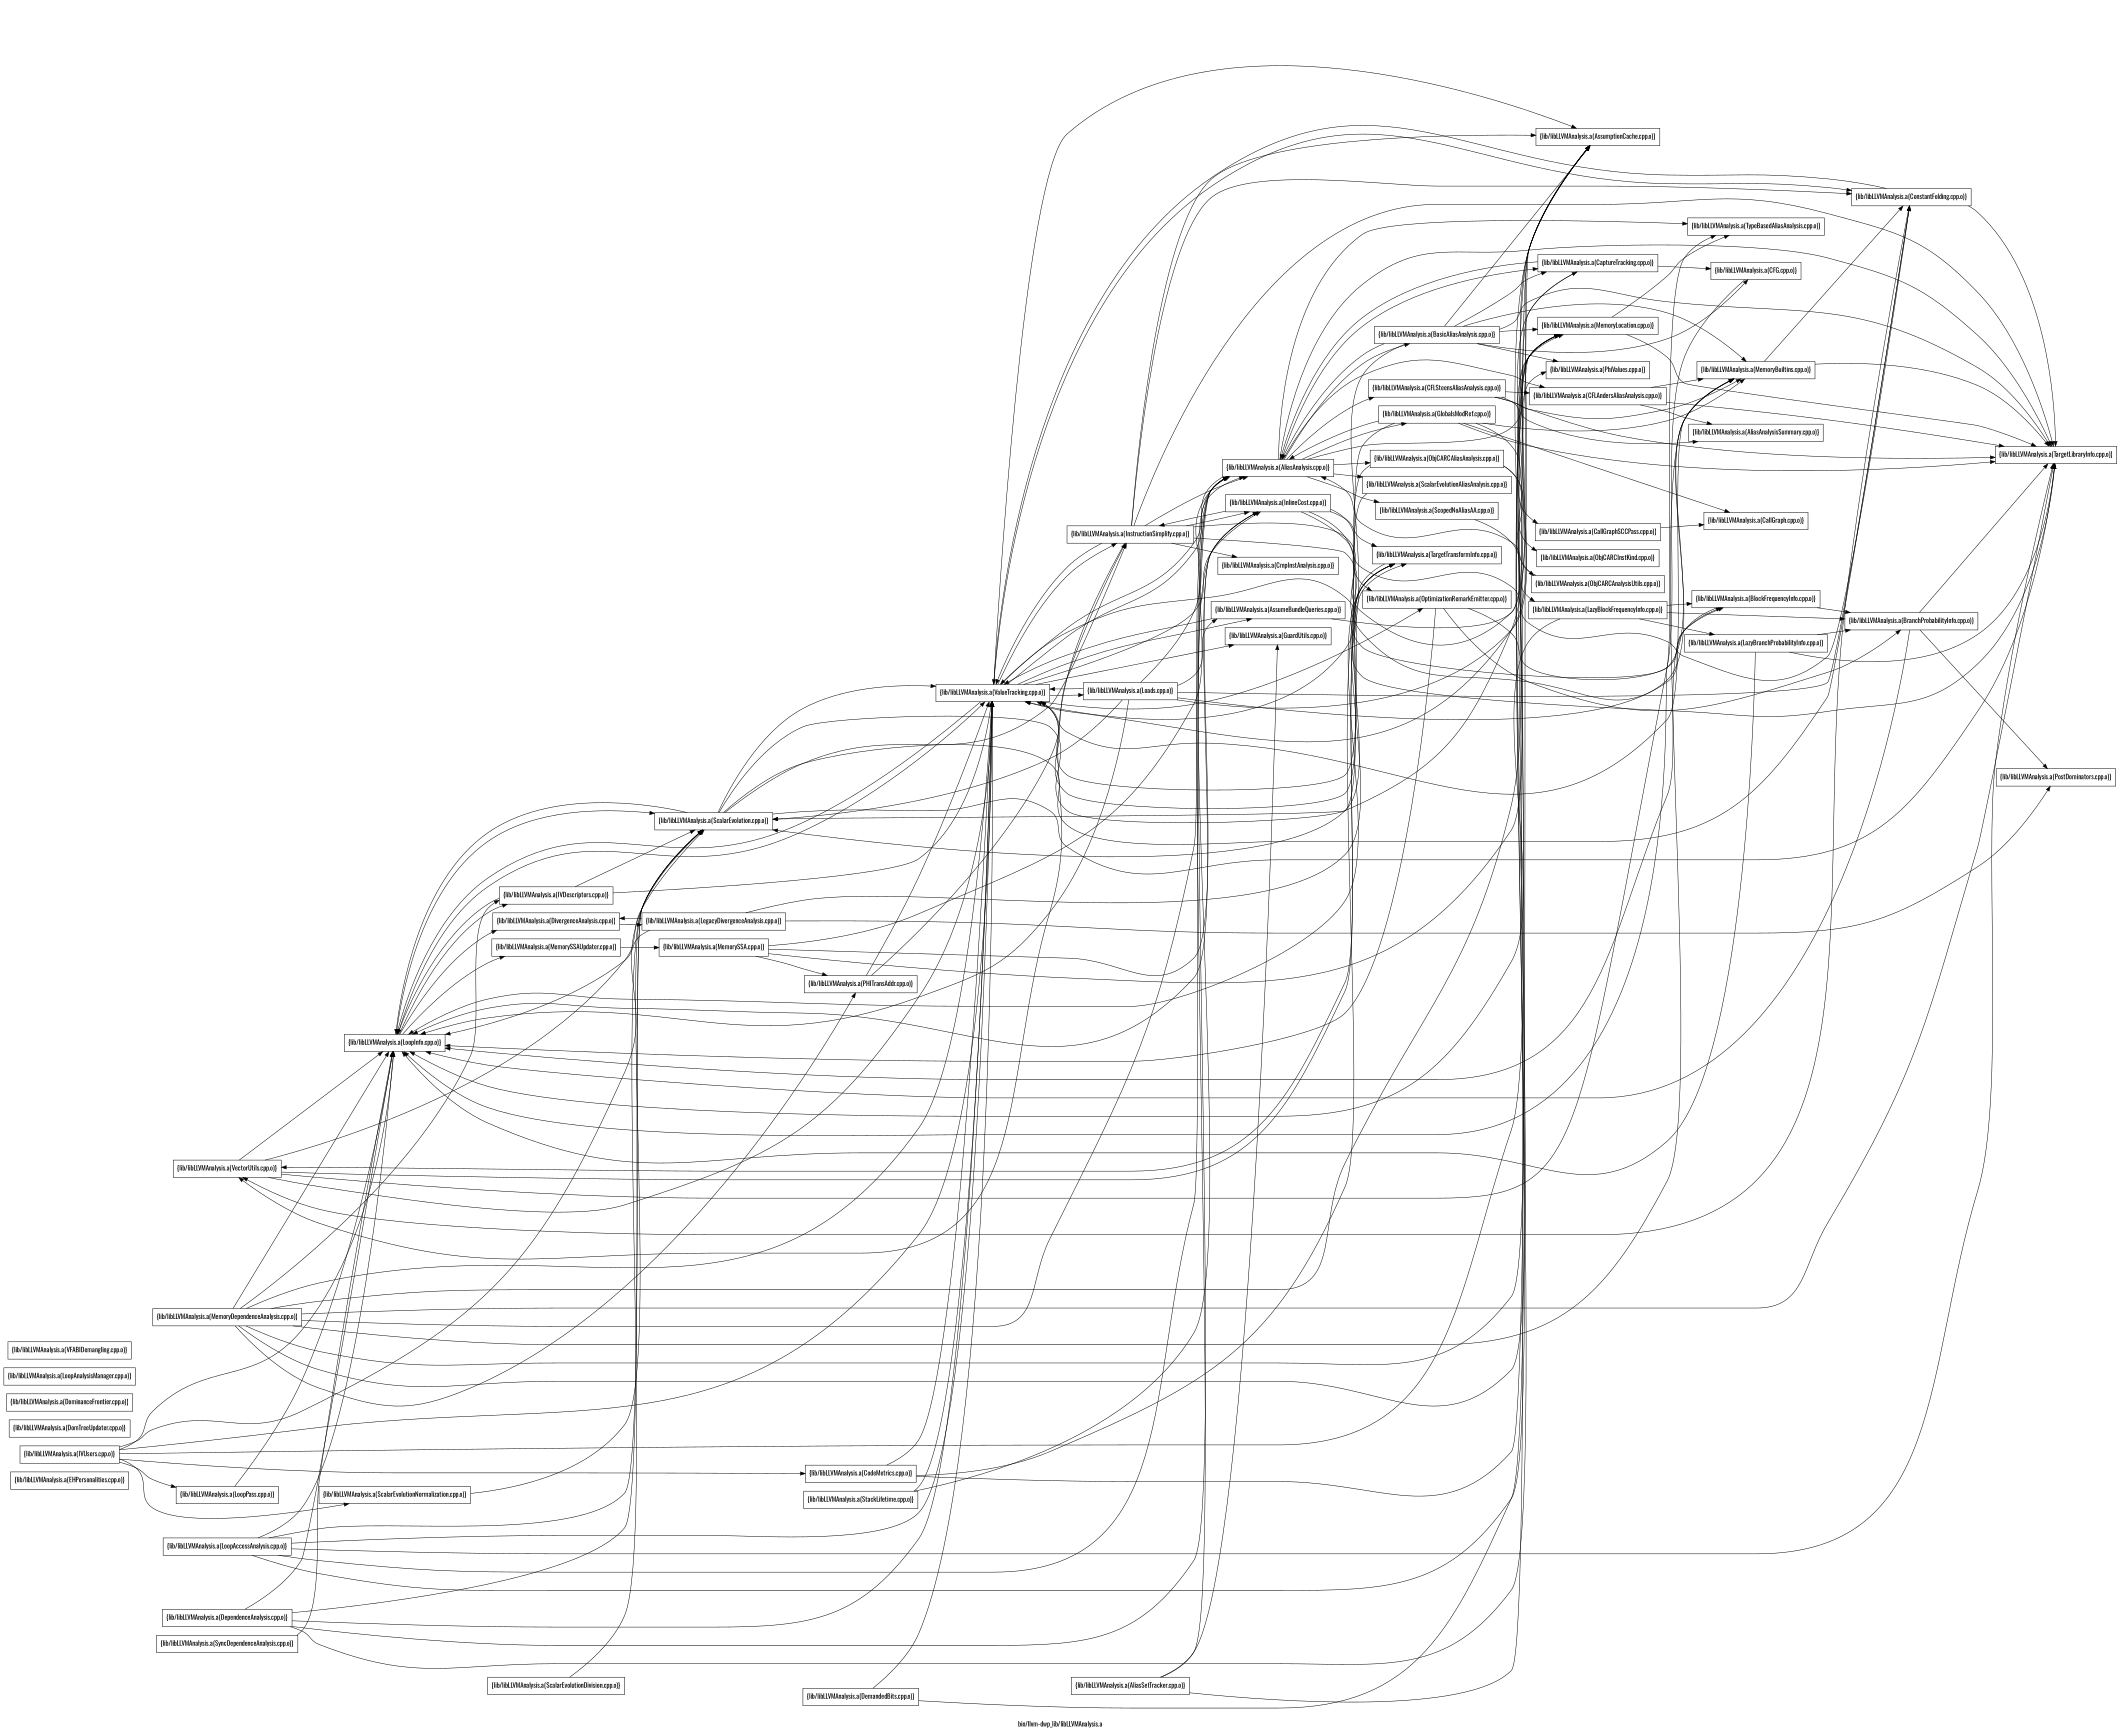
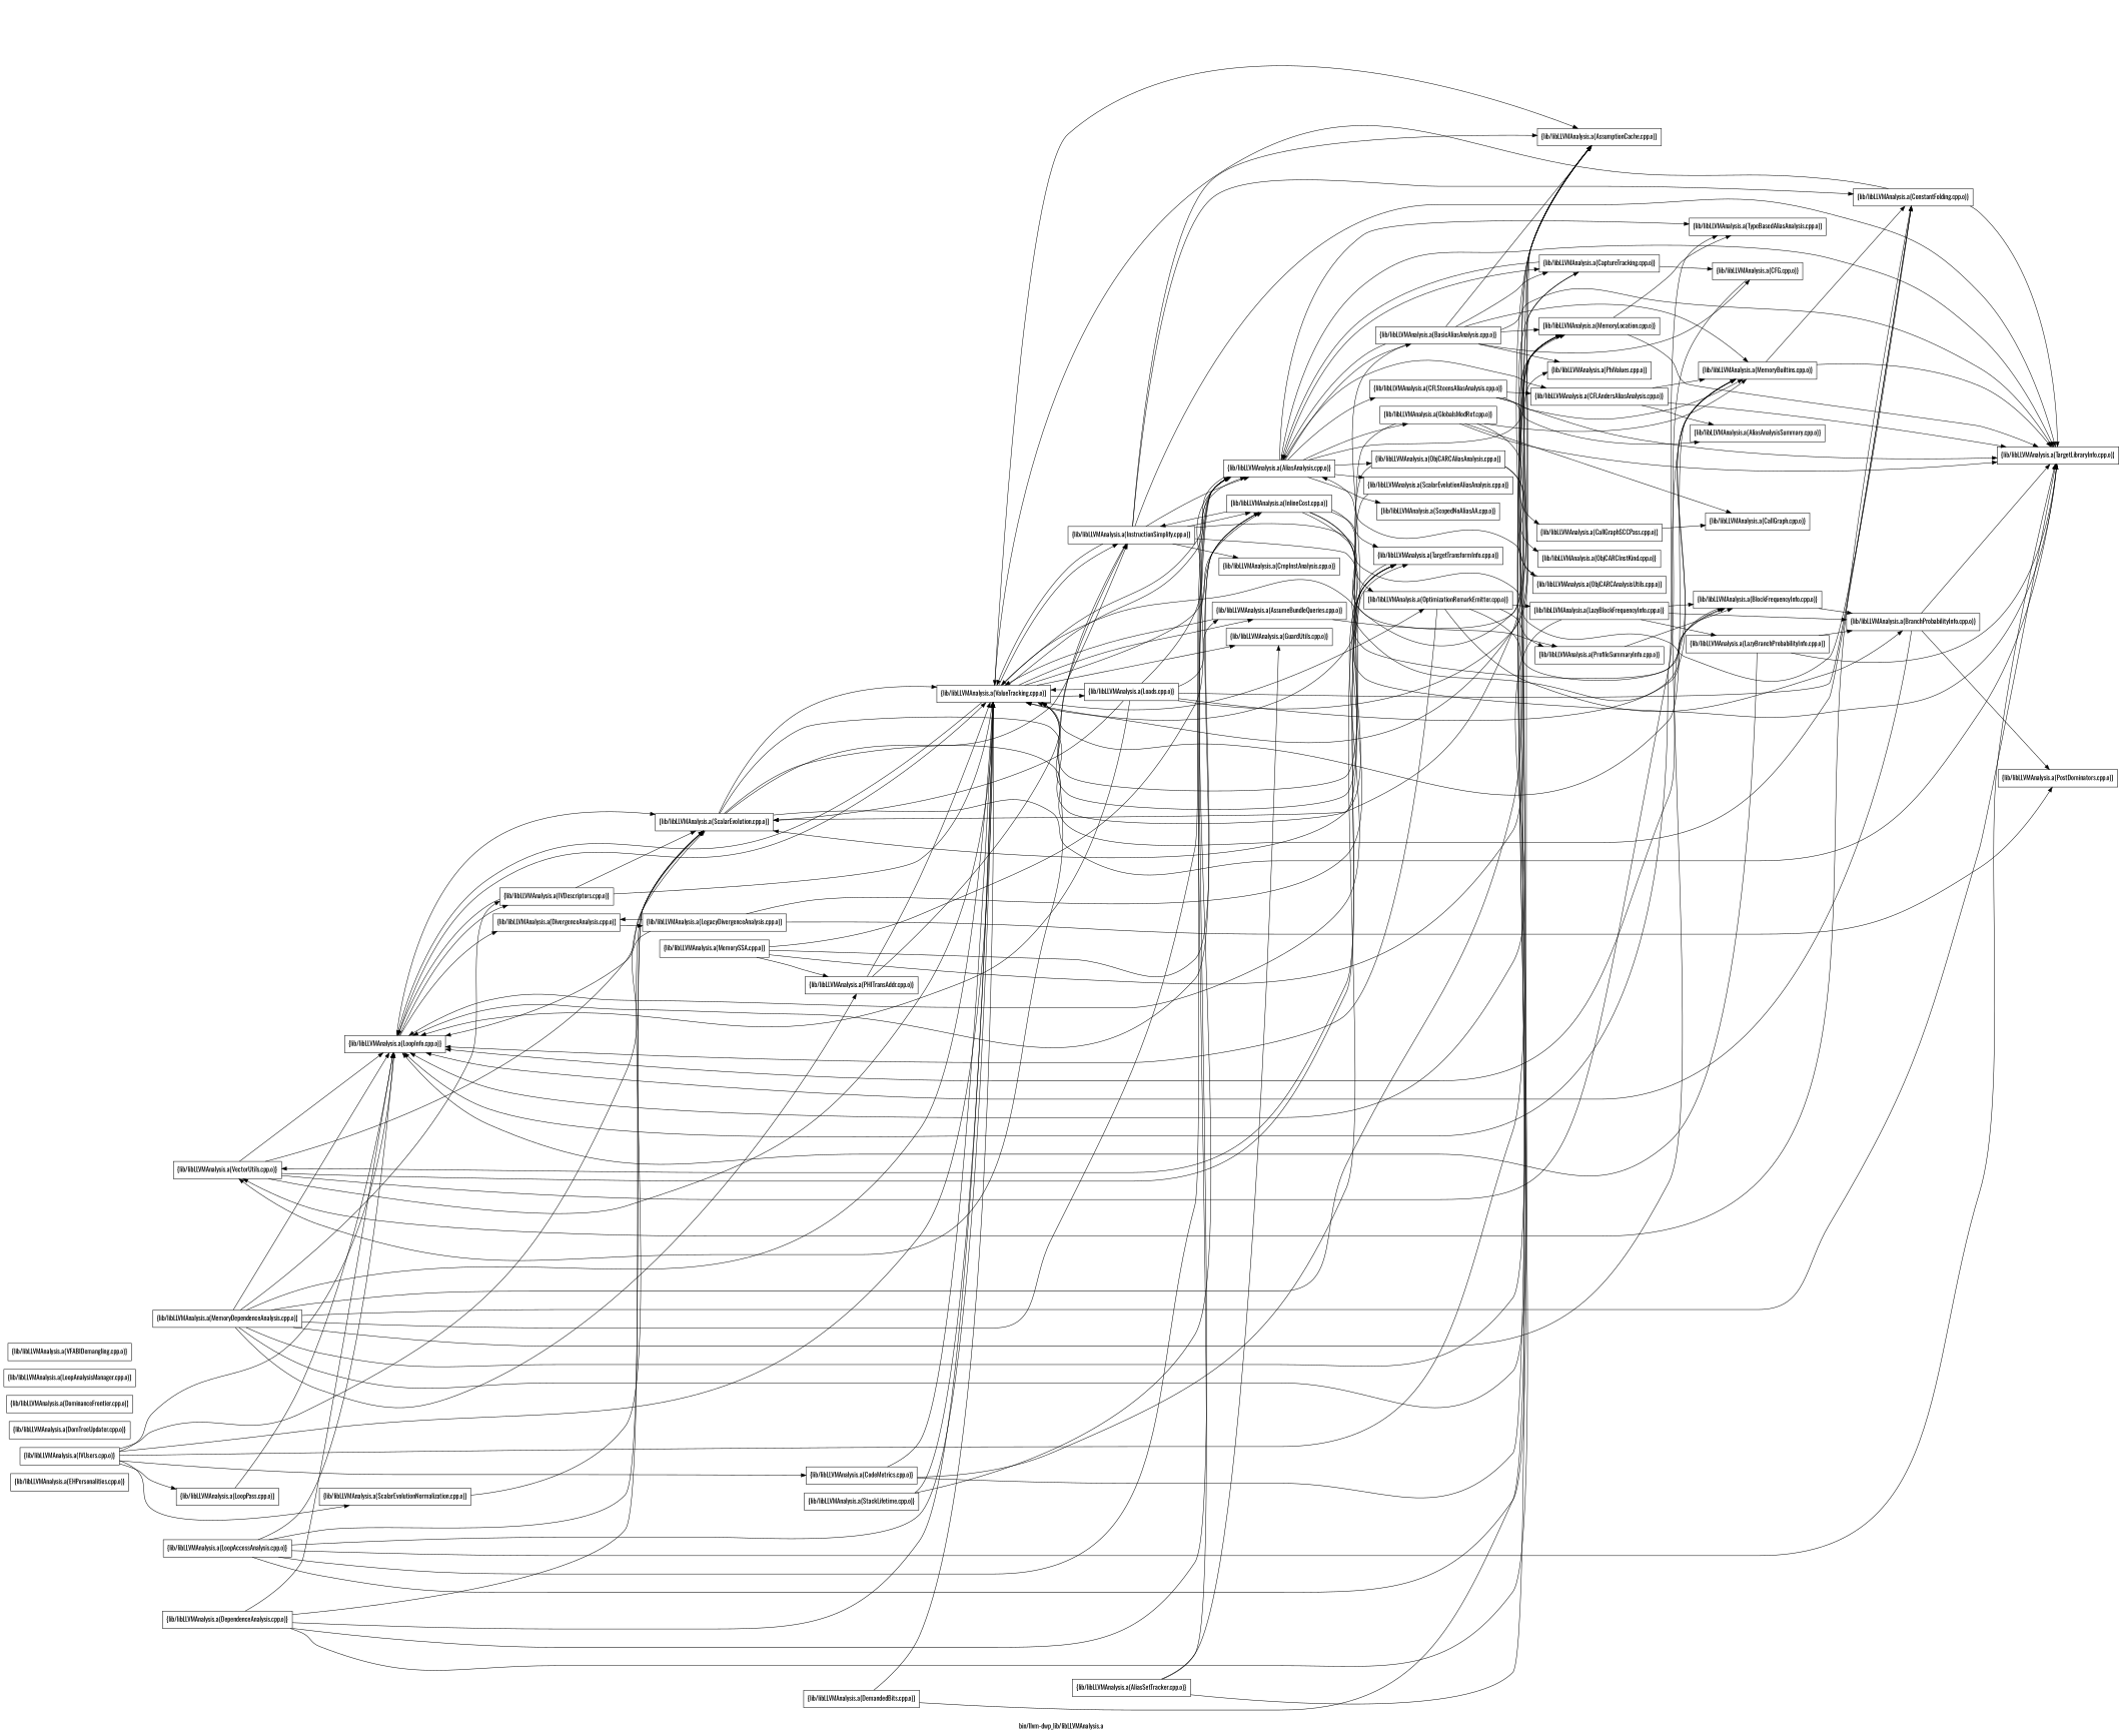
  digraph {
    fontname=Oswald
    label="bin/llvm-dwp_lib/libLLVMAnalysis.a"
    rankdir=LR
    node [fontname=Oswald group=0 shape=box]
    edge [fontname=Oswald]
    n1 [label="{lib/libLLVMAnalysis.a(EHPersonalities.cpp.o)}"]
    n2 [label="{lib/libLLVMAnalysis.a(VectorUtils.cpp.o)}"]
    n3 [label="{lib/libLLVMAnalysis.a(LoopInfo.cpp.o)}"]
    n4 [label="{lib/libLLVMAnalysis.a(ScalarEvolution.cpp.o)}"]
    n5 [label="{lib/libLLVMAnalysis.a(TargetTransformInfo.cpp.o)}"]
    n6 [label="{lib/libLLVMAnalysis.a(TypeBasedAliasAnalysis.cpp.o)}"]
    n7 [label="{lib/libLLVMAnalysis.a(ValueTracking.cpp.o)}"]
    n8 [label="{lib/libLLVMAnalysis.a(IVDescriptors.cpp.o)}"]
    n9 [label="{lib/libLLVMAnalysis.a(DivergenceAnalysis.cpp.o)}"]
-   n10 [label="{lib/libLLVMAnalysis.a(MemorySSAUpdater.cpp.o)}"]
    n11 [label="{lib/libLLVMAnalysis.a(AssumptionCache.cpp.o)}"]
    n12 [label="{lib/libLLVMAnalysis.a(ConstantFolding.cpp.o)}"]
    n13 [label="{lib/libLLVMAnalysis.a(InstructionSimplify.cpp.o)}"]
    n14 [label="{lib/libLLVMAnalysis.a(TargetLibraryInfo.cpp.o)}"]
    n15 [label="{lib/libLLVMAnalysis.a(AliasAnalysis.cpp.o)}"]
    n16 [label="{lib/libLLVMAnalysis.a(AssumeBundleQueries.cpp.o)}"]
    n17 [label="{lib/libLLVMAnalysis.a(GuardUtils.cpp.o)}"]
    n18 [label="{lib/libLLVMAnalysis.a(InlineCost.cpp.o)}"]
    n19 [label="{lib/libLLVMAnalysis.a(Loads.cpp.o)}"]
    n20 [label="{lib/libLLVMAnalysis.a(OptimizationRemarkEmitter.cpp.o)}"]
    n21 [label="{lib/libLLVMAnalysis.a(LegacyDivergenceAnalysis.cpp.o)}"]
    n22 [label="{lib/libLLVMAnalysis.a(MemorySSA.cpp.o)}"]
    n23 [label="{lib/libLLVMAnalysis.a(CaptureTracking.cpp.o)}"]
    n24 [label="{lib/libLLVMAnalysis.a(MemoryBuiltins.cpp.o)}"]
    n25 [label="{lib/libLLVMAnalysis.a(CmpInstAnalysis.cpp.o)}"]
    n26 [label="{lib/libLLVMAnalysis.a(BasicAliasAnalysis.cpp.o)}"]
    n27 [label="{lib/libLLVMAnalysis.a(CFLAndersAliasAnalysis.cpp.o)}"]
    n28 [label="{lib/libLLVMAnalysis.a(CFLSteensAliasAnalysis.cpp.o)}"]
    n29 [label="{lib/libLLVMAnalysis.a(GlobalsModRef.cpp.o)}"]
    n30 [label="{lib/libLLVMAnalysis.a(MemoryLocation.cpp.o)}"]
    n31 [label="{lib/libLLVMAnalysis.a(ObjCARCAliasAnalysis.cpp.o)}"]
    n32 [label="{lib/libLLVMAnalysis.a(ScalarEvolutionAliasAnalysis.cpp.o)}"]
    n33 [label="{lib/libLLVMAnalysis.a(ScopedNoAliasAA.cpp.o)}"]
+   n34 [label="{lib/libLLVMAnalysis.a(ProfileSummaryInfo.cpp.o)}"]
    n35 [label="{lib/libLLVMAnalysis.a(BlockFrequencyInfo.cpp.o)}"]
    n36 [label="{lib/libLLVMAnalysis.a(BranchProbabilityInfo.cpp.o)}"]
    n37 [label="{lib/libLLVMAnalysis.a(LazyBlockFrequencyInfo.cpp.o)}"]
    n38 [label="{lib/libLLVMAnalysis.a(CFG.cpp.o)}"]
    n39 [label="{lib/libLLVMAnalysis.a(PhiValues.cpp.o)}"]
    n40 [label="{lib/libLLVMAnalysis.a(AliasAnalysisSummary.cpp.o)}"]
    n41 [label="{lib/libLLVMAnalysis.a(CallGraph.cpp.o)}"]
    n42 [label="{lib/libLLVMAnalysis.a(CallGraphSCCPass.cpp.o)}"]
    n43 [label="{lib/libLLVMAnalysis.a(ObjCARCInstKind.cpp.o)}"]
    n44 [label="{lib/libLLVMAnalysis.a(ObjCARCAnalysisUtils.cpp.o)}"]
    n45 [label="{lib/libLLVMAnalysis.a(PostDominators.cpp.o)}"]
    n46 [label="{lib/libLLVMAnalysis.a(LazyBranchProbabilityInfo.cpp.o)}"]
    n47 [label="{lib/libLLVMAnalysis.a(DomTreeUpdater.cpp.o)}"]
    n48 [label="{lib/libLLVMAnalysis.a(PHITransAddr.cpp.o)}"]
    n49 [label="{lib/libLLVMAnalysis.a(DominanceFrontier.cpp.o)}"]
    n50 [label="{lib/libLLVMAnalysis.a(IVUsers.cpp.o)}"]
    n51 [label="{lib/libLLVMAnalysis.a(CodeMetrics.cpp.o)}"]
    n52 [label="{lib/libLLVMAnalysis.a(LoopPass.cpp.o)}"]
    n53 [label="{lib/libLLVMAnalysis.a(ScalarEvolutionNormalization.cpp.o)}"]
    n54 [label="{lib/libLLVMAnalysis.a(MemoryDependenceAnalysis.cpp.o)}"]
    n55 [label="{lib/libLLVMAnalysis.a(StackLifetime.cpp.o)}"]
    n56 [label="{lib/libLLVMAnalysis.a(DemandedBits.cpp.o)}"]
    n57 [label="{lib/libLLVMAnalysis.a(LoopAccessAnalysis.cpp.o)}"]
    n58 [label="{lib/libLLVMAnalysis.a(DependenceAnalysis.cpp.o)}"]
    n59 [label="{lib/libLLVMAnalysis.a(AliasSetTracker.cpp.o)}"]
    n60 [label="{lib/libLLVMAnalysis.a(LoopAnalysisManager.cpp.o)}"]
-   n61 [label="{lib/libLLVMAnalysis.a(ScalarEvolutionDivision.cpp.o)}"]
-   n62 [label="{lib/libLLVMAnalysis.a(SyncDependenceAnalysis.cpp.o)}"]
    n63 [label="{lib/libLLVMAnalysis.a(VFABIDemangling.cpp.o)}"]
    n2 -> n3
    n2 -> n4
    n2 -> n5
    n2 -> n6
    n2 -> n7
    n3 -> n4
    n3 -> n7
    n3 -> n8
    n3 -> n9
-   n3 -> n10
-   n4 -> n3
    n4 -> n7
    n4 -> n11
    n4 -> n12
    n4 -> n13
    n4 -> n14
    n5 -> n2
    n5 -> n3
    n5 -> n4
    n7 -> n3
    n7 -> n11
-   n7 -> n12
    n7 -> n13
    n7 -> n14
    n7 -> n15
    n7 -> n16
    n7 -> n17
    n7 -> n18
    n7 -> n19
    n7 -> n20
    n8 -> n3
    n8 -> n4
    n8 -> n7
    n9 -> n21
-   n10 -> n22
    n12 -> n2
    n12 -> n7
    n12 -> n14
    n13 -> n2
    n13 -> n7
    n13 -> n11
    n13 -> n12
    n13 -> n14
    n13 -> n15
    n13 -> n18
    n13 -> n23
    n13 -> n24
    n13 -> n25
    n15 -> n6
    n15 -> n7
    n15 -> n14
    n15 -> n23
    n15 -> n26
    n15 -> n27
    n15 -> n28
    n15 -> n29
    n15 -> n30
    n15 -> n31
    n15 -> n32
    n15 -> n33
    n16 -> n7
    n16 -> n11
    n18 -> n3
    n18 -> n5
    n18 -> n12
    n18 -> n13
    n18 -> n20
+   n18 -> n34
    n18 -> n35
    n19 -> n3
    n19 -> n4
    n19 -> n7
    n19 -> n12
    n19 -> n15
    n19 -> n16
    n19 -> n24
    n19 -> n30
    n20 -> n3
+   n20 -> n34
    n20 -> n35
    n20 -> n36
-   n33 -> n37
+   n20 -> n37
    n21 -> n3
    n21 -> n5
    n21 -> n9
    n21 -> n45
    n22 -> n15
    n22 -> n18
    n22 -> n30
    n22 -> n48
    n23 -> n7
    n23 -> n15
    n23 -> n38
    n24 -> n7
    n24 -> n12
    n24 -> n14
    n26 -> n7
    n26 -> n11
    n26 -> n14
    n26 -> n15
    n26 -> n23
    n26 -> n24
    n26 -> n30
    n26 -> n38
    n26 -> n39
    n27 -> n14
    n27 -> n24
    n27 -> n40
    n28 -> n14
    n28 -> n24
    n28 -> n27
    n28 -> n40
    n29 -> n7
    n29 -> n14
-   n29 -> n15
    n29 -> n24
    n29 -> n41
    n29 -> n42
    n30 -> n6
    n30 -> n14
    n31 -> n7
    n31 -> n43
    n31 -> n44
    n32 -> n4
+   n34 -> n35
    n35 -> n3
    n35 -> n36
    n36 -> n3
    n36 -> n14
    n36 -> n45
    n37 -> n3
    n37 -> n35
    n37 -> n36
    n37 -> n46
    n38 -> n3
    n42 -> n41
    n44 -> n15
    n46 -> n3
    n46 -> n14
    n46 -> n36
    n48 -> n7
    n48 -> n13
    n50 -> n3
    n50 -> n4
    n50 -> n7
    n50 -> n11
    n50 -> n51
    n50 -> n52
    n50 -> n53
    n51 -> n5
    n51 -> n7
    n51 -> n11
    n52 -> n3
    n53 -> n4
    n54 -> n3
    n54 -> n7
    n54 -> n8
    n54 -> n11
    n54 -> n14
    n54 -> n15
    n54 -> n24
    n54 -> n30
    n54 -> n39
    n54 -> n48
    n55 -> n7
    n55 -> n18
    n56 -> n7
    n56 -> n11
    n57 -> n3
    n57 -> n4
    n57 -> n7
    n57 -> n14
    n57 -> n15
    n57 -> n30
    n58 -> n3
    n58 -> n4
    n58 -> n7
    n58 -> n15
    n58 -> n30
    n59 -> n15
    n59 -> n17
    n59 -> n30
-   n61 -> n4
-   n62 -> n3
  }
